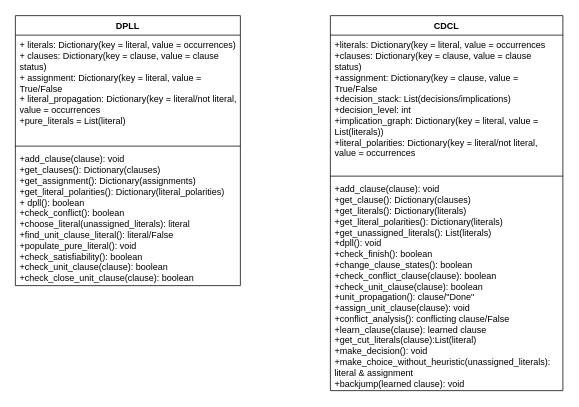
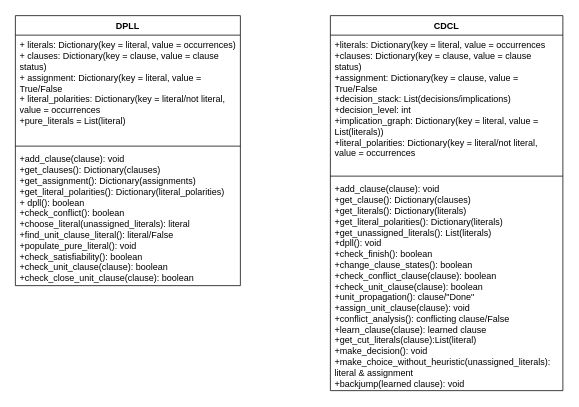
  <mxCell id="0" />
  <mxCell id="1" parent="0" />
  <mxCell id="2" value="DPLL" style="swimlane;fontStyle=1;align=center;verticalAlign=top;childLayout=stackLayout;horizontal=1;startSize=26;horizontalStack=0;resizeParent=1;resizeParentMax=0;resizeLast=0;collapsible=1;marginBottom=0;whiteSpace=wrap;html=1;" vertex="1" parent="1"><mxGeometry x="20" y="20" width="300" height="360" as="geometry" /></mxCell>
- <mxCell id="3" value="+ literals: Dictionary(key = literal, value = occurrences)&lt;div&gt;+ clauses: Dictionary(key = clause, value = clause status)&lt;/div&gt;&lt;div&gt;+ assignment: Dictionary(key = literal, value = True/False&amp;nbsp;&lt;/div&gt;&lt;div&gt;+ literal_propagation: Dictionary(key = literal/not literal, value = occurrences&lt;/div&gt;&lt;div&gt;+pure_literals = List(literal)&lt;/div&gt;" style="text;strokeColor=none;fillColor=none;align=left;verticalAlign=top;spacingLeft=4;spacingRight=4;overflow=hidden;rotatable=0;points=[[0,0.5],[1,0.5]];portConstraint=eastwest;whiteSpace=wrap;html=1;" vertex="1" parent="2"><mxGeometry y="26" width="300" height="144" as="geometry" /></mxCell>
+ <mxCell id="3" value="+ literals: Dictionary(key = literal, value = occurrences)&lt;div&gt;+ clauses: Dictionary(key = clause, value = clause status)&lt;/div&gt;&lt;div&gt;+ assignment: Dictionary(key = literal, value = True/False&amp;nbsp;&lt;/div&gt;&lt;div&gt;+ literal_polarities: Dictionary(key = literal/not literal, value = occurrences&lt;/div&gt;&lt;div&gt;+pure_literals = List(literal)&lt;/div&gt;" style="text;strokeColor=none;fillColor=none;align=left;verticalAlign=top;spacingLeft=4;spacingRight=4;overflow=hidden;rotatable=0;points=[[0,0.5],[1,0.5]];portConstraint=eastwest;whiteSpace=wrap;html=1;" vertex="1" parent="2"><mxGeometry y="26" width="300" height="144" as="geometry" /></mxCell>
  <mxCell id="4" value="" style="line;strokeWidth=1;fillColor=none;align=left;verticalAlign=middle;spacingTop=-1;spacingLeft=3;spacingRight=3;rotatable=0;labelPosition=right;points=[];portConstraint=eastwest;strokeColor=inherit;" vertex="1" parent="2"><mxGeometry y="170" width="300" height="8" as="geometry" /></mxCell>
  <mxCell id="5" value="+add_clause(clause): void&lt;div&gt;+get_clauses(): Dictionary(clauses)&lt;/div&gt;&lt;div&gt;+get_assignment(): Dictionary(assignments)&lt;/div&gt;&lt;div&gt;+get_literal_polarities(): Dictionary(literal_polarities)&lt;/div&gt;&lt;div&gt;+ dpll(): boolean&lt;/div&gt;&lt;div&gt;+check_conflict(): boolean&amp;nbsp;&lt;/div&gt;&lt;div&gt;+choose_literal(unassigned_literals): literal&lt;/div&gt;&lt;div&gt;+find_unit_clause_literal(): literal/False&lt;/div&gt;&lt;div&gt;+populate_pure_literal(): void&lt;/div&gt;&lt;div&gt;+check_satisfiability(): boolean&lt;/div&gt;&lt;div&gt;+check_unit_clause(clause): boolean&lt;/div&gt;&lt;div&gt;+check_close_unit_clause(clause): boolean&lt;/div&gt;&lt;div&gt;&lt;br&gt;&lt;/div&gt;&lt;div&gt;&lt;br&gt;&lt;/div&gt;" style="text;strokeColor=none;fillColor=none;align=left;verticalAlign=top;spacingLeft=4;spacingRight=4;overflow=hidden;rotatable=0;points=[[0,0.5],[1,0.5]];portConstraint=eastwest;whiteSpace=wrap;html=1;" vertex="1" parent="2"><mxGeometry y="178" width="300" height="182" as="geometry" /></mxCell>
  <mxCell id="6" value="CDCL" style="swimlane;fontStyle=1;align=center;verticalAlign=top;childLayout=stackLayout;horizontal=1;startSize=26;horizontalStack=0;resizeParent=1;resizeParentMax=0;resizeLast=0;collapsible=1;marginBottom=0;whiteSpace=wrap;html=1;" vertex="1" parent="1"><mxGeometry x="440" y="20" width="310" height="500" as="geometry" /></mxCell>
  <mxCell id="7" value="+literals: Dictionary(key = literal, value = occurrences&lt;div&gt;+clauses: Dictionary(key = clause, value = clause status)&lt;/div&gt;&lt;div&gt;+assignment: Dictionary(key = clause, value = True/False&lt;/div&gt;&lt;div&gt;+decision_stack: List(decisions/implications)&lt;/div&gt;&lt;div&gt;+decision_level: int&lt;/div&gt;&lt;div&gt;+implication_graph: Dictionary(key = literal, value = List(literals))&lt;/div&gt;&lt;div&gt;+literal_polarities: Dictionary(key = literal/not literal, value = occurrences&lt;/div&gt;&lt;div&gt;&lt;br&gt;&lt;/div&gt;" style="text;strokeColor=none;fillColor=none;align=left;verticalAlign=top;spacingLeft=4;spacingRight=4;overflow=hidden;rotatable=0;points=[[0,0.5],[1,0.5]];portConstraint=eastwest;whiteSpace=wrap;html=1;" vertex="1" parent="6"><mxGeometry y="26" width="310" height="184" as="geometry" /></mxCell>
  <mxCell id="8" value="" style="line;strokeWidth=1;fillColor=none;align=left;verticalAlign=middle;spacingTop=-1;spacingLeft=3;spacingRight=3;rotatable=0;labelPosition=right;points=[];portConstraint=eastwest;strokeColor=inherit;" vertex="1" parent="6"><mxGeometry y="210" width="310" height="8" as="geometry" /></mxCell>
  <mxCell id="9" value="+add_clause(clause): void&lt;div&gt;+get_clause(): Dictionary(clauses)&lt;/div&gt;&lt;div&gt;+get_literals(): Dictionary(literals)&lt;/div&gt;&lt;div&gt;+get_literal_polarities(): Dictionary(literals)&lt;/div&gt;&lt;div&gt;+get_unassigned_literals(): List(literals)&lt;/div&gt;&lt;div&gt;+dpll(): void&lt;/div&gt;&lt;div&gt;+check_finish(): boolean&lt;/div&gt;&lt;div&gt;+change_clause_states(): boolean&lt;/div&gt;&lt;div&gt;+check_conflict_clause(clause): boolean&amp;nbsp;&lt;/div&gt;&lt;div&gt;+check_unit_clause(clause): boolean&lt;/div&gt;&lt;div&gt;+unit_propagation(): clause/&quot;Done&quot;&lt;/div&gt;&lt;div&gt;+assign_unit_clause(clause): void&amp;nbsp;&lt;/div&gt;&lt;div&gt;+conflict_analysis(): conflicting clause/False&lt;/div&gt;&lt;div&gt;+learn_clause(clause): learned clause&lt;/div&gt;&lt;div&gt;+get_cut_literals(clause):List(literal)&lt;/div&gt;&lt;div&gt;+make_decision(): void&lt;/div&gt;&lt;div&gt;+make_choice_without_heuristic(unassigned_literals): literal &amp;amp; assignment&lt;/div&gt;&lt;div&gt;+backjump(learned clause): void&lt;/div&gt;&lt;div&gt;&lt;br&gt;&lt;/div&gt;" style="text;strokeColor=none;fillColor=none;align=left;verticalAlign=top;spacingLeft=4;spacingRight=4;overflow=hidden;rotatable=0;points=[[0,0.5],[1,0.5]];portConstraint=eastwest;whiteSpace=wrap;html=1;" vertex="1" parent="6"><mxGeometry y="218" width="310" height="282" as="geometry" /></mxCell>
